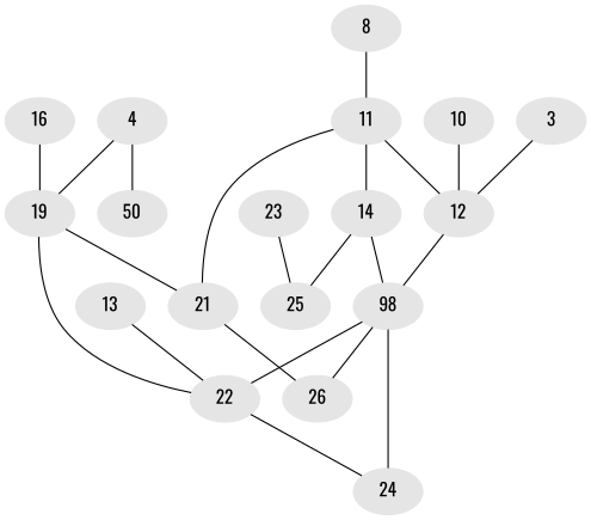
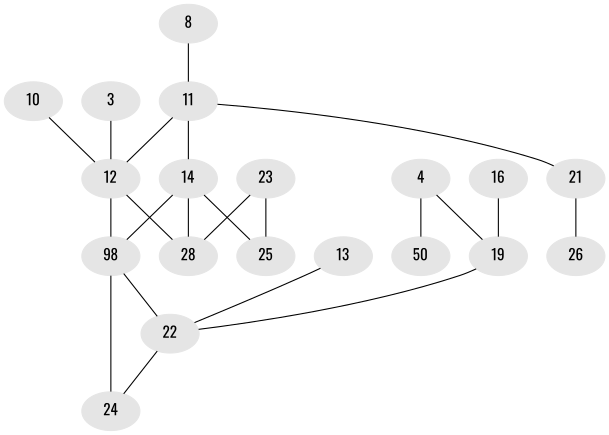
  graph {
    fontname=Oswald
    node [color=gray90 fontname=Oswald style=filled]
    edge [fontname=Oswald weight=1.0]
    3
    12
    n3 [label=98]
+   28
    4
    19
    n7 [label=50]
    21
    22
    8
    11
    14
    10
    25
    26
    24
    13
    16
    23
    3 -- 12
    12 -- n3 [weight=2.0]
+   12 -- 28 [weight=2.0]
    n3 -- 22 [weight=2.0]
-   n3 -- 26
    n3 -- 24 [weight=3.0]
    4 -- 19
    4 -- n7
-   19 -- 21
    19 -- 22
    21 -- 26
    22 -- 24
    8 -- 11
    11 -- 12
    11 -- 21
    11 -- 14
    14 -- n3
+   14 -- 28
    14 -- 25 [weight=2.0]
    10 -- 12
    13 -- 22
    16 -- 19
+   23 -- 28
    23 -- 25
  }
